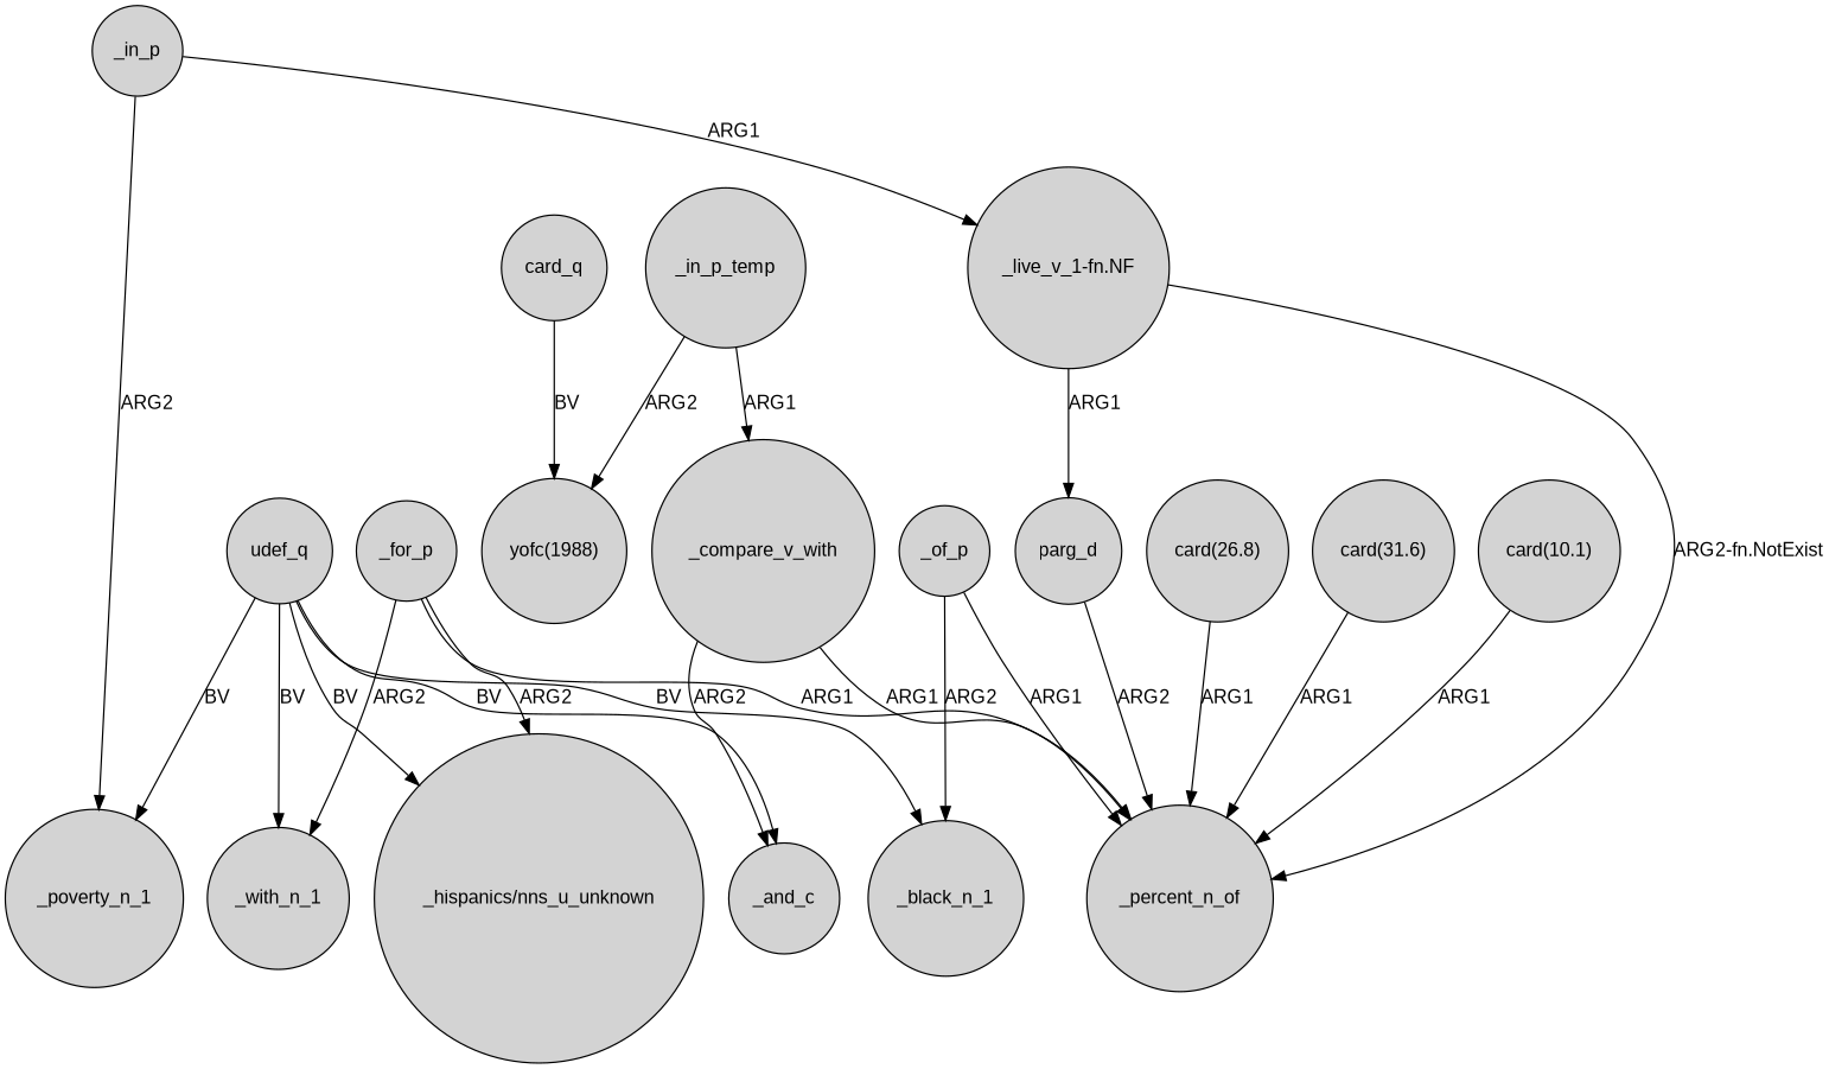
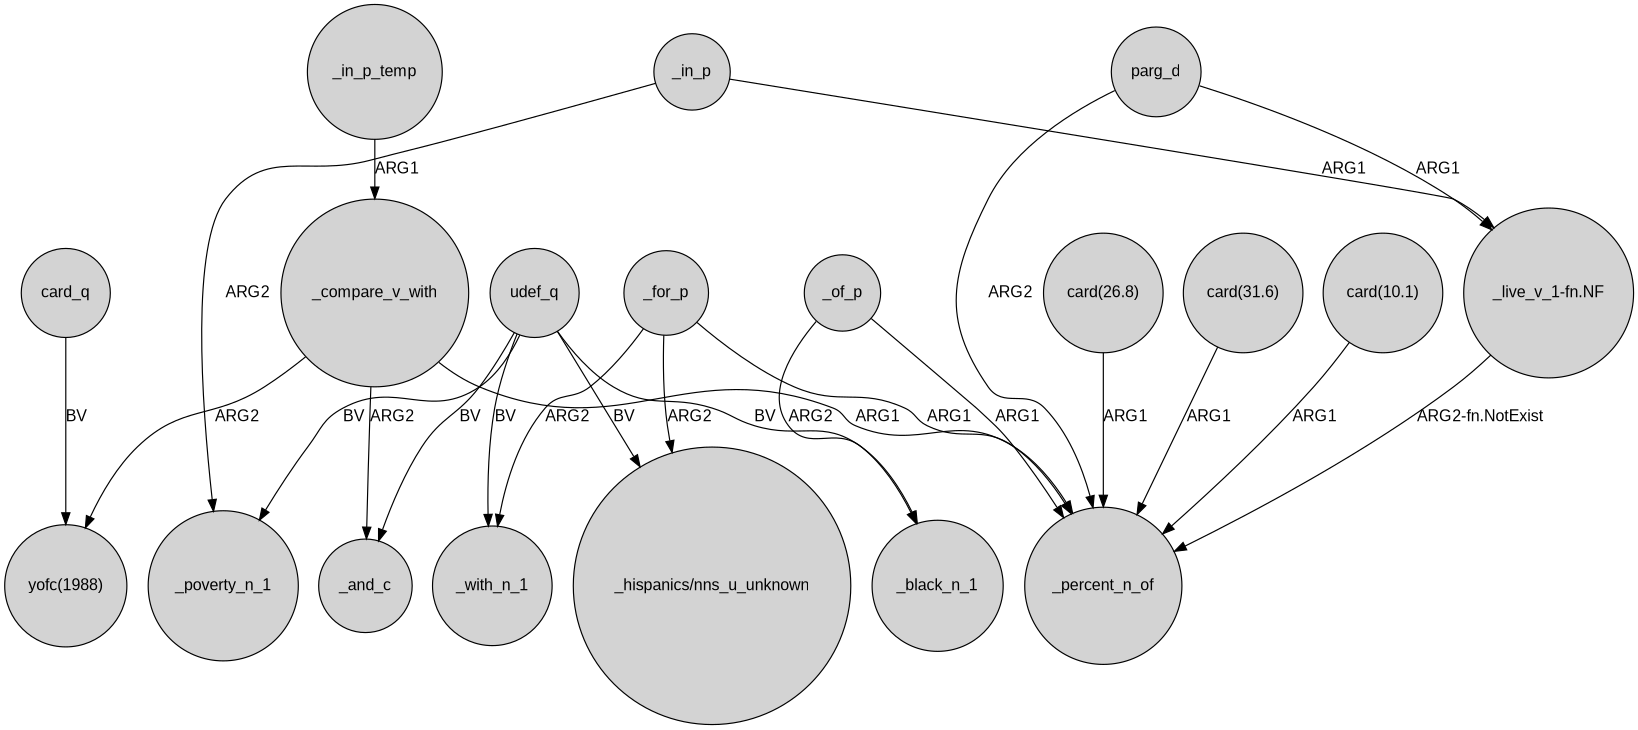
  digraph {
    fontname="Liberation Sans"
    node [fontname="Liberation Sans" shape=circle style=filled]
    edge [fontname="Liberation Sans"]
    _in_p_temp
    _compare_v_with
    "yofc(1988)"
    _percent_n_of
    _and_c
    udef_q
    "_hispanics/nns_u_unknown"
    n8 [label=_with_n_1]
    _poverty_n_1
    _black_n_1
    "_live_v_1-fn.NF"
    _in_p
    "card(26.8)"
    _for_p
    parg_d
    _of_p
    n17 [label=card_q]
    "card(31.6)"
    "card(10.1)"
    _in_p_temp -> _compare_v_with [label=ARG1]
-   _in_p_temp -> "yofc(1988)" [label=ARG2]
+   _compare_v_with -> "yofc(1988)" [label=ARG2]
    _compare_v_with -> _percent_n_of [label=ARG1]
    _compare_v_with -> _and_c [label=ARG2]
    udef_q -> _and_c [label=BV]
    udef_q -> "_hispanics/nns_u_unknown" [label=BV]
    udef_q -> n8 [label=BV]
    udef_q -> _poverty_n_1 [label=BV]
    udef_q -> _black_n_1 [label=BV]
    "_live_v_1-fn.NF" -> _percent_n_of [label="ARG2-fn.NotExist"]
    _in_p -> _poverty_n_1 [label=ARG2]
    _in_p -> "_live_v_1-fn.NF" [label=ARG1]
    "card(26.8)" -> _percent_n_of [label=ARG1]
    _for_p -> _percent_n_of [label=ARG1]
    _for_p -> "_hispanics/nns_u_unknown" [label=ARG2]
    _for_p -> n8 [label=ARG2]
    parg_d -> _percent_n_of [label=ARG2]
-   "_live_v_1-fn.NF" -> parg_d [label=ARG1]
+   parg_d -> "_live_v_1-fn.NF" [label=ARG1]
    _of_p -> _percent_n_of [label=ARG1]
    _of_p -> _black_n_1 [label=ARG2]
    n17 -> "yofc(1988)" [label=BV]
    "card(31.6)" -> _percent_n_of [label=ARG1]
    "card(10.1)" -> _percent_n_of [label=ARG1]
  }
